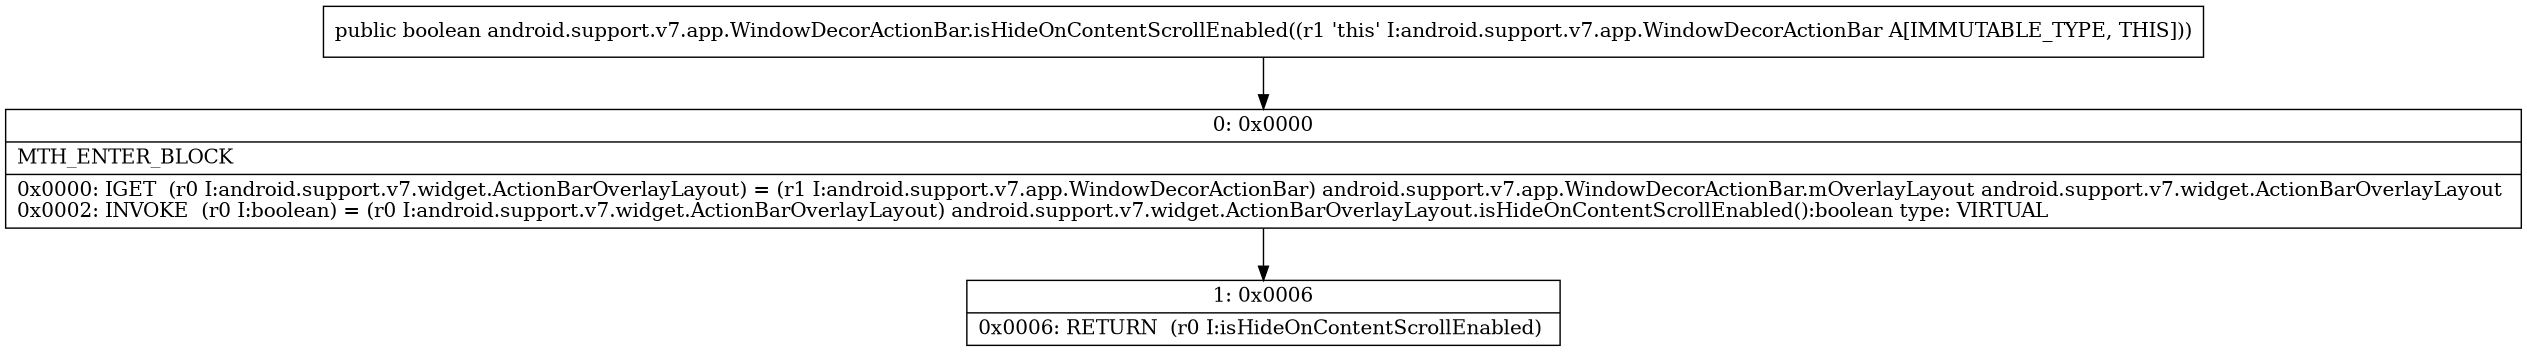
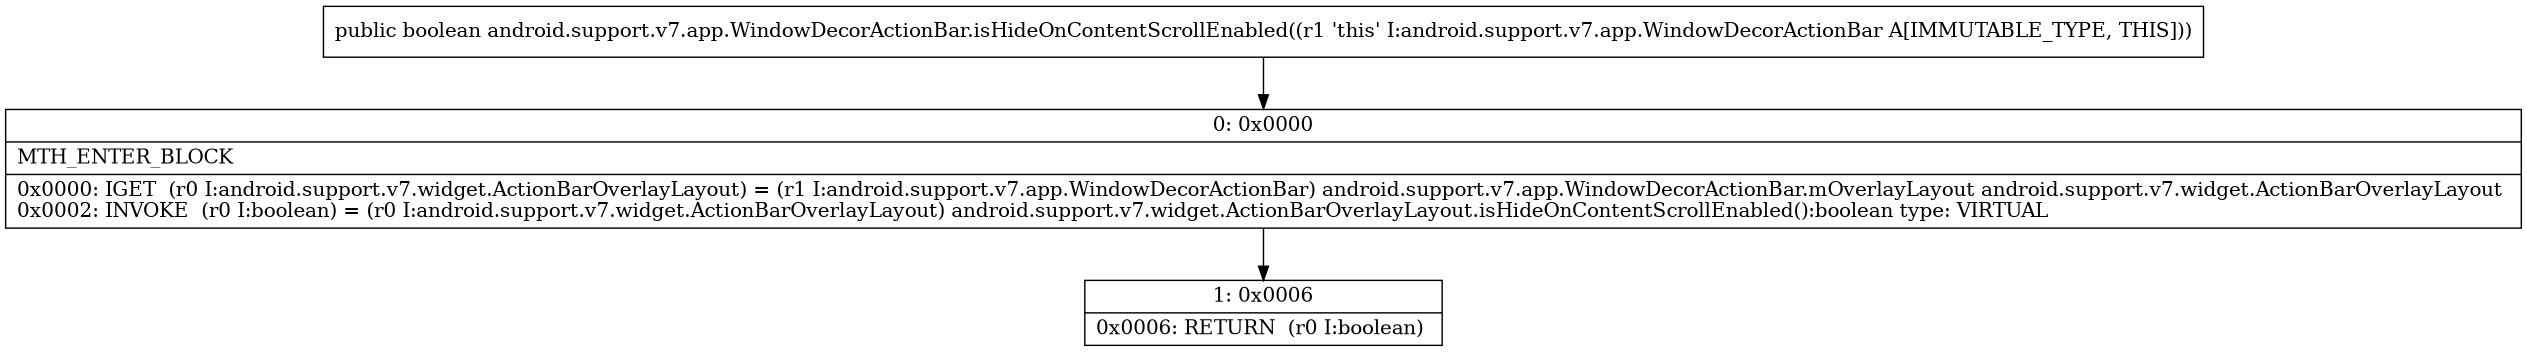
  digraph {
    node [shape=record]
    n1 [label="{0\:\ 0x0000|MTH_ENTER_BLOCK\l|0x0000: IGET  (r0 I:android.support.v7.widget.ActionBarOverlayLayout) = (r1 I:android.support.v7.app.WindowDecorActionBar) android.support.v7.app.WindowDecorActionBar.mOverlayLayout android.support.v7.widget.ActionBarOverlayLayout \l0x0002: INVOKE  (r0 I:boolean) = (r0 I:android.support.v7.widget.ActionBarOverlayLayout) android.support.v7.widget.ActionBarOverlayLayout.isHideOnContentScrollEnabled():boolean type: VIRTUAL \l}"]
-   n2 [label="{1\:\ 0x0006|0x0006: RETURN  (r0 I:isHideOnContentScrollEnabled) \l}"]
+   n2 [label="{1\:\ 0x0006|0x0006: RETURN  (r0 I:boolean) \l}"]
    n3 [label="{public boolean android.support.v7.app.WindowDecorActionBar.isHideOnContentScrollEnabled((r1 'this' I:android.support.v7.app.WindowDecorActionBar A[IMMUTABLE_TYPE, THIS])) }"]
    n1 -> n2
    n3 -> n1
  }
